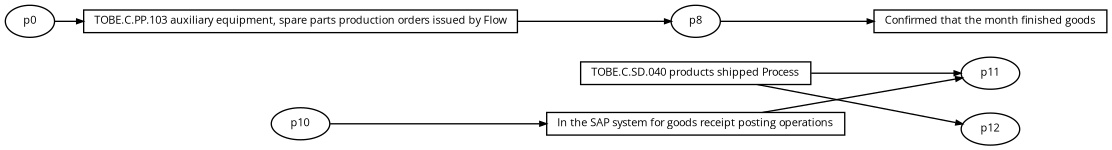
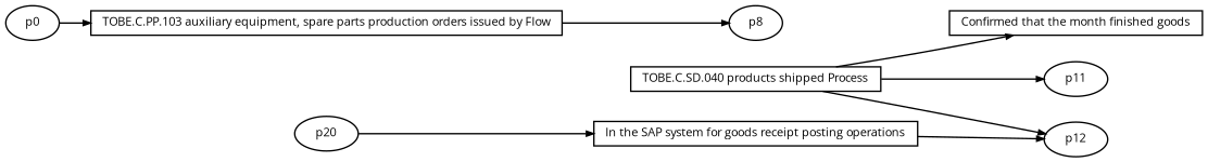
  digraph {
    fontname="Open Sans"
    fontsize=8
    rankdir=LR
    ranksep=.3
    remincross=true
    node [fontname="Open Sans" fontsize=8 shape=oval]
    edge [arrowsize=0.5 fontname="Open Sans"]
    n1 [height=.2 label="Confirmed that the month finished goods" shape=box width=.2]
-   n2 [height=.2 label=p10 width=.2]
+   n2 [height=.2 label=p20 width=.2]
    n3 [height=.2 label="In the SAP system for goods receipt posting operations" shape=box width=.2]
    n4 [height=.2 label="TOBE.C.PP.103 auxiliary equipment, spare parts production orders issued by Flow" shape=box width=.2]
    n5 [height=.2 label=p8 width=.2]
    n6 [height=.2 label=p12 width=.2]
    n7 [height=.2 label="TOBE.C.SD.040 products shipped Process" shape=box width=.2]
    n8 [height=.2 label=p11 width=.2]
    n9 [height=.2 label=p0 width=.2]
    n2 -> n3
-   n3 -> n8
+   n3 -> n6
    n4 -> n5
-   n5 -> n1
+   n7 -> n1
    n7 -> n6
    n7 -> n8
    n9 -> n4
  }
